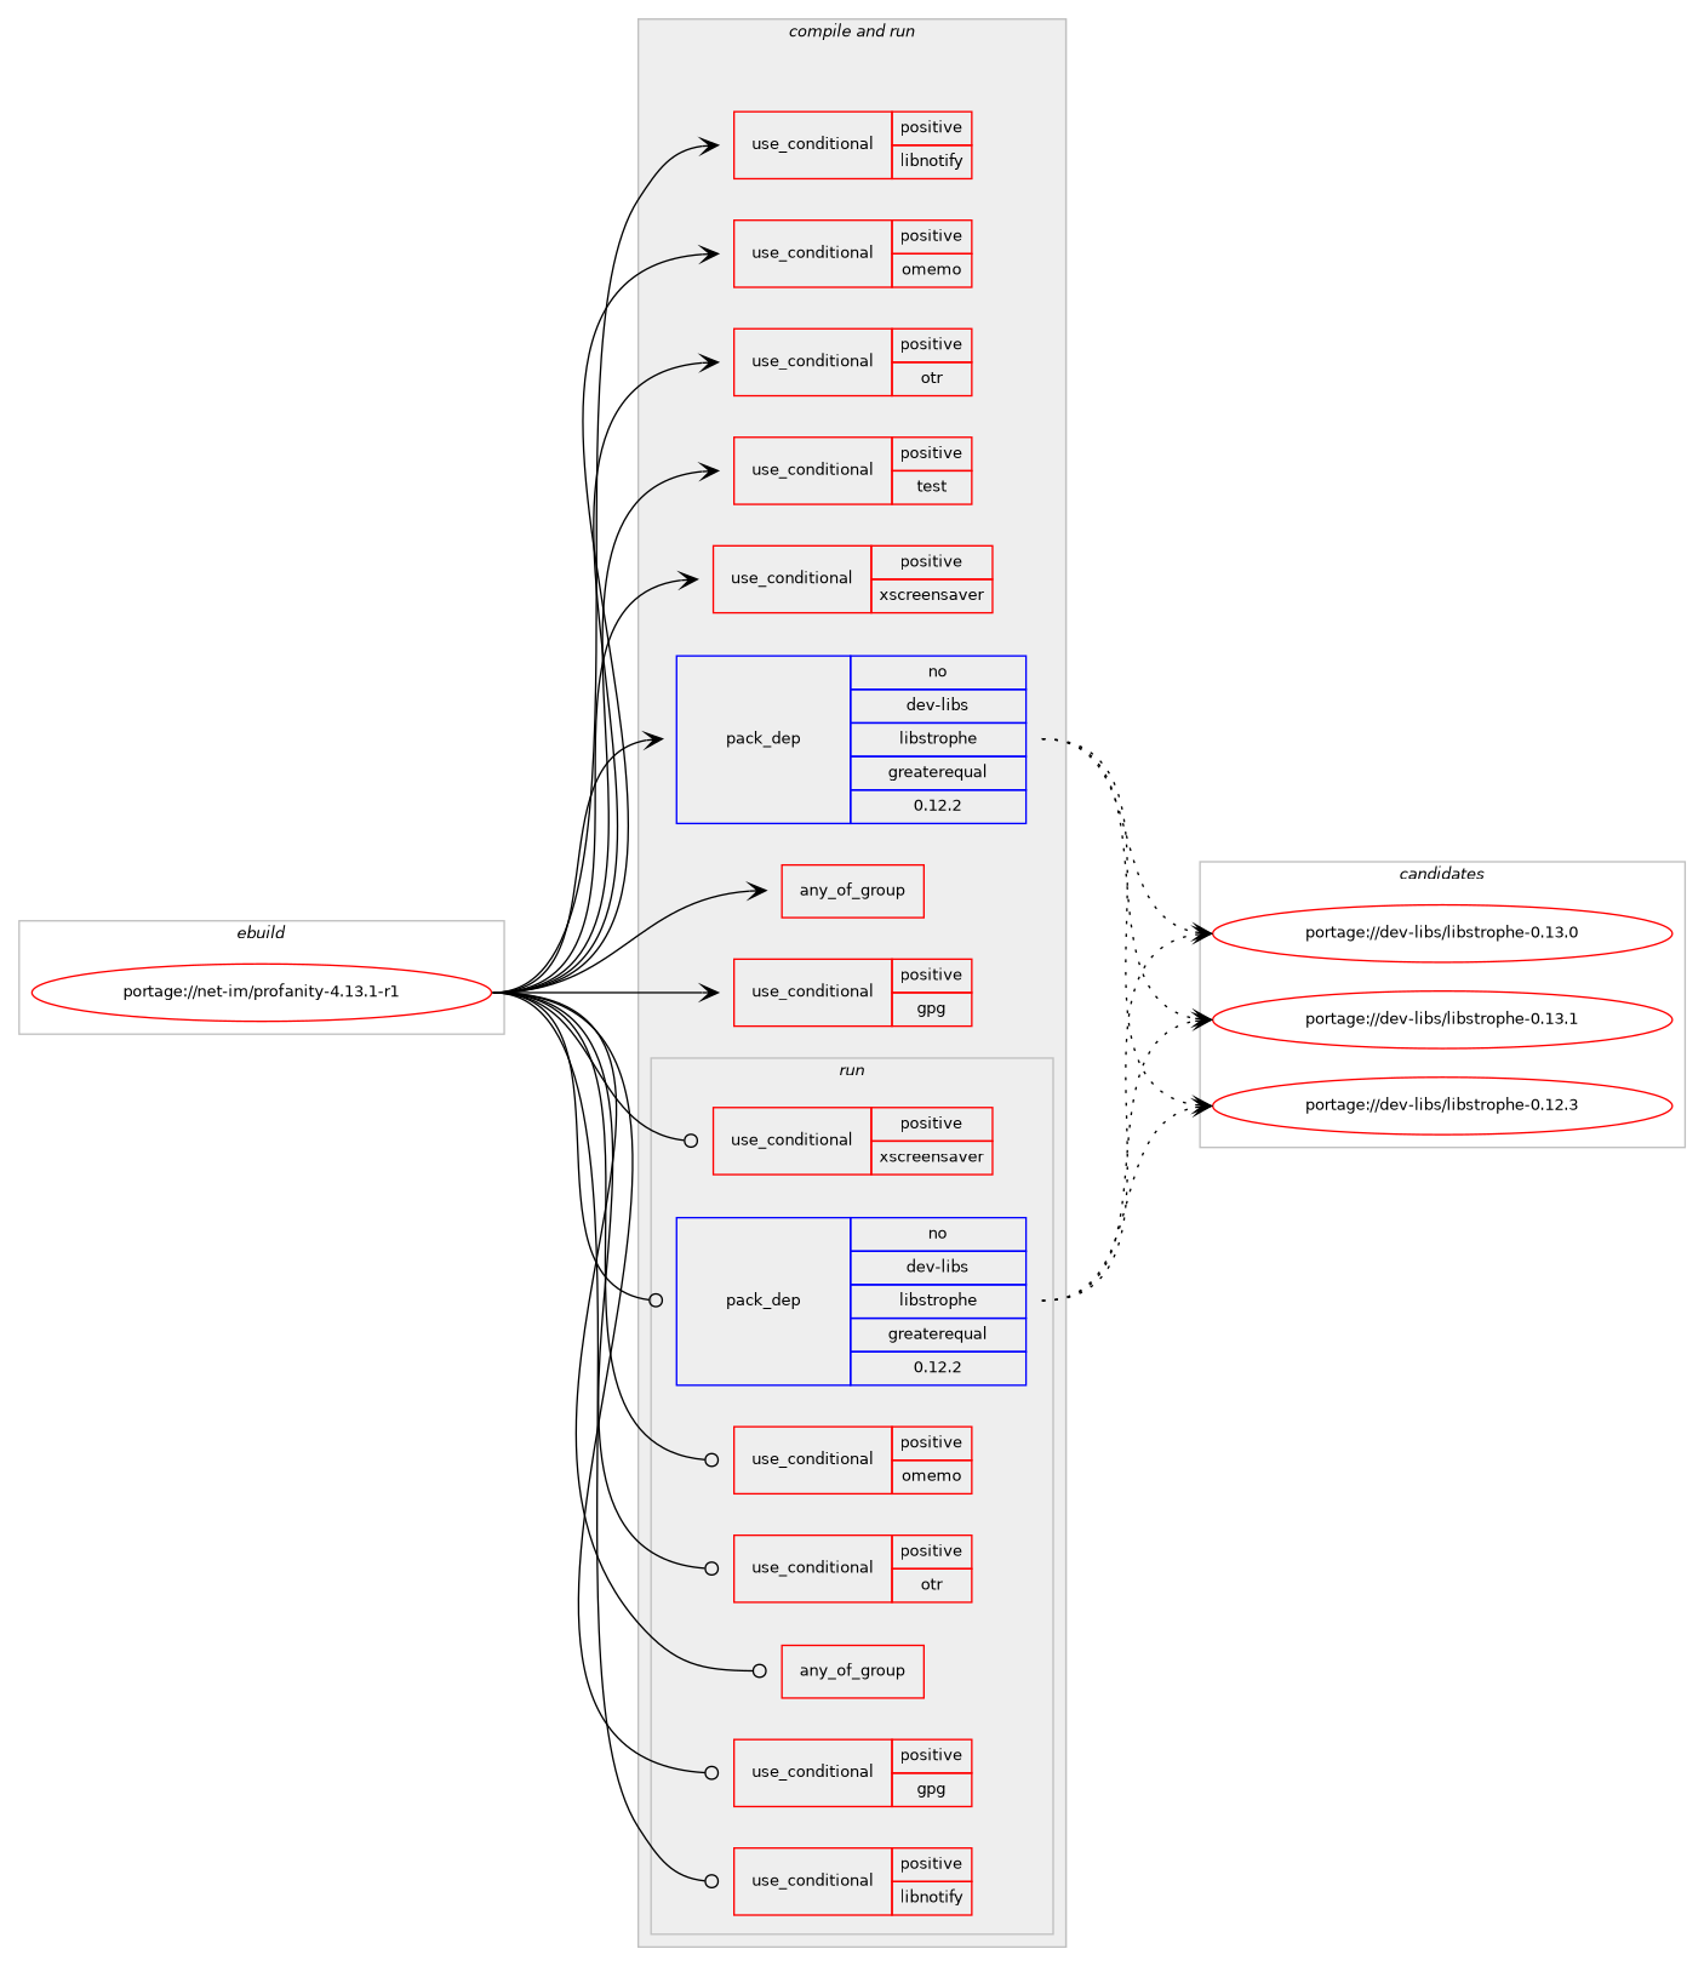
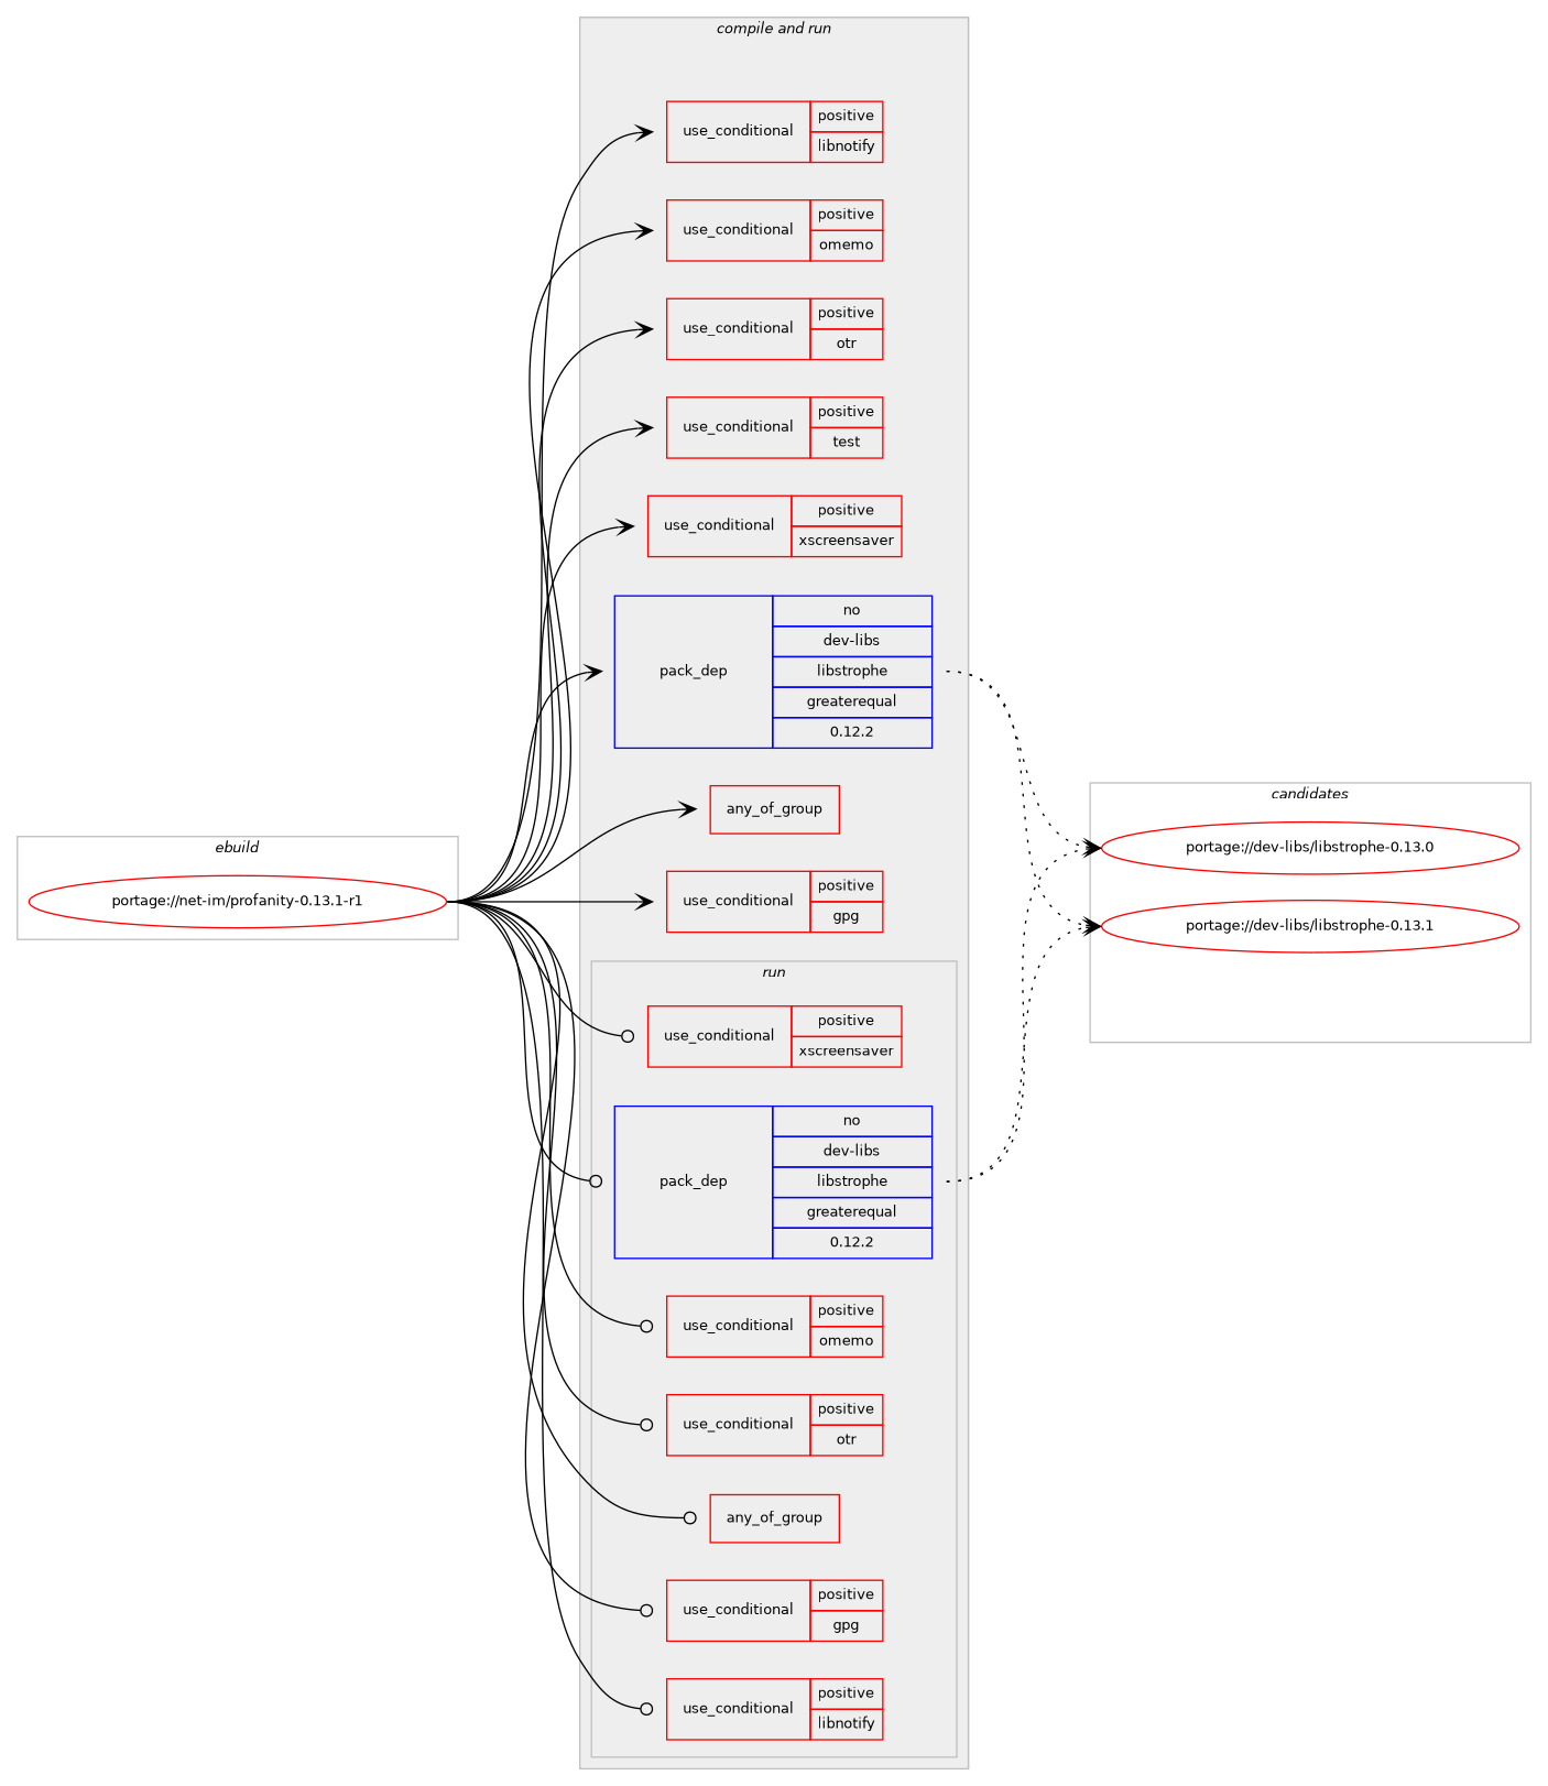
  digraph {
    compound=true
    concentrate=true
    fontname=Helvetica
    fontsize=10
    newrank=true
    rankdir=LR
    ranksep=1.5
    node [color=red fontname=Helvetica fontsize=10 shape=none]
    edge [arrowhead=vee headport=w style=solid tailport=e weight=20]
-   n1 [label="portage://net-im/profanity-4.13.1-r1" width=4 shape=""]
+   n1 [label="portage://net-im/profanity-0.13.1-r1" width=4 shape=""]
    n2 [label=<<TABLE BORDER="0" CELLBORDER="1" CELLSPACING="0" CELLPADDING="4"><TR><TD CELLPADDING="10">any_of_group</TD></TR></TABLE>>]
    n3 [label=<<TABLE BORDER="0" CELLBORDER="1" CELLSPACING="0" CELLPADDING="4"><TR><TD ROWSPAN="3" CELLPADDING="10">use_conditional</TD></TR><TR><TD>positive</TD></TR><TR><TD>gpg</TD></TR></TABLE>>]
    n4 [label=<<TABLE BORDER="0" CELLBORDER="1" CELLSPACING="0" CELLPADDING="4"><TR><TD ROWSPAN="3" CELLPADDING="10">use_conditional</TD></TR><TR><TD>positive</TD></TR><TR><TD>libnotify</TD></TR></TABLE>>]
    n5 [label=<<TABLE BORDER="0" CELLBORDER="1" CELLSPACING="0" CELLPADDING="4"><TR><TD ROWSPAN="3" CELLPADDING="10">use_conditional</TD></TR><TR><TD>positive</TD></TR><TR><TD>omemo</TD></TR></TABLE>>]
    n6 [label=<<TABLE BORDER="0" CELLBORDER="1" CELLSPACING="0" CELLPADDING="4"><TR><TD ROWSPAN="3" CELLPADDING="10">use_conditional</TD></TR><TR><TD>positive</TD></TR><TR><TD>otr</TD></TR></TABLE>>]
    n7 [label=<<TABLE BORDER="0" CELLBORDER="1" CELLSPACING="0" CELLPADDING="4"><TR><TD ROWSPAN="3" CELLPADDING="10">use_conditional</TD></TR><TR><TD>positive</TD></TR><TR><TD>test</TD></TR></TABLE>>]
    n8 [label=<<TABLE BORDER="0" CELLBORDER="1" CELLSPACING="0" CELLPADDING="4"><TR><TD ROWSPAN="3" CELLPADDING="10">use_conditional</TD></TR><TR><TD>positive</TD></TR><TR><TD>xscreensaver</TD></TR></TABLE>>]
    n9 [color=blue label=<<TABLE BORDER="0" CELLBORDER="1" CELLSPACING="0" CELLPADDING="4" WIDTH="220"><TR><TD ROWSPAN="6" CELLPADDING="30">pack_dep</TD></TR><TR><TD WIDTH="110">no</TD></TR><TR><TD>dev-libs</TD></TR><TR><TD>libstrophe</TD></TR><TR><TD>greaterequal</TD></TR><TR><TD>0.12.2</TD></TR></TABLE>>]
    n10 [label=<<TABLE BORDER="0" CELLBORDER="1" CELLSPACING="0" CELLPADDING="4"><TR><TD ROWSPAN="3" CELLPADDING="10">use_conditional</TD></TR><TR><TD>positive</TD></TR><TR><TD>omemo</TD></TR></TABLE>>]
    n11 [label=<<TABLE BORDER="0" CELLBORDER="1" CELLSPACING="0" CELLPADDING="4"><TR><TD ROWSPAN="3" CELLPADDING="10">use_conditional</TD></TR><TR><TD>positive</TD></TR><TR><TD>otr</TD></TR></TABLE>>]
    n12 [label=<<TABLE BORDER="0" CELLBORDER="1" CELLSPACING="0" CELLPADDING="4"><TR><TD CELLPADDING="10">any_of_group</TD></TR></TABLE>>]
    n13 [label=<<TABLE BORDER="0" CELLBORDER="1" CELLSPACING="0" CELLPADDING="4"><TR><TD ROWSPAN="3" CELLPADDING="10">use_conditional</TD></TR><TR><TD>positive</TD></TR><TR><TD>gpg</TD></TR></TABLE>>]
    n14 [label=<<TABLE BORDER="0" CELLBORDER="1" CELLSPACING="0" CELLPADDING="4"><TR><TD ROWSPAN="3" CELLPADDING="10">use_conditional</TD></TR><TR><TD>positive</TD></TR><TR><TD>libnotify</TD></TR></TABLE>>]
    n15 [label=<<TABLE BORDER="0" CELLBORDER="1" CELLSPACING="0" CELLPADDING="4"><TR><TD ROWSPAN="3" CELLPADDING="10">use_conditional</TD></TR><TR><TD>positive</TD></TR><TR><TD>xscreensaver</TD></TR></TABLE>>]
    n16 [color=blue label=<<TABLE BORDER="0" CELLBORDER="1" CELLSPACING="0" CELLPADDING="4" WIDTH="220"><TR><TD ROWSPAN="6" CELLPADDING="30">pack_dep</TD></TR><TR><TD WIDTH="110">no</TD></TR><TR><TD>dev-libs</TD></TR><TR><TD>libstrophe</TD></TR><TR><TD>greaterequal</TD></TR><TR><TD>0.12.2</TD></TR></TABLE>>]
-   n17 [label="portage://dev-libs/libstrophe-0.12.3" width=4 shape=""]
    n18 [label="portage://dev-libs/libstrophe-0.13.0" width=4 shape=""]
    n19 [label="portage://dev-libs/libstrophe-0.13.1" width=4 shape=""]
    subgraph cluster_1 {
      color=gray
      label=<<i>ebuild</i>>
      rank=same
      n1
    }
    subgraph cluster_2 {
      color=gray
      label=<<i>dependencies</i>>
      subgraph cluster_3 {
        color=gray
        fillcolor="#eeeeee"
        label=<<i>compile</i>>
        style=filled
        subgraph sub_4 {
          color=gray
          fillcolor="#eeeeee"
          label=<<i>compile</i>>
          style=filled
          n2
        }
        subgraph sub_5 {
          color=gray
          fillcolor="#eeeeee"
          label=<<i>compile</i>>
          style=filled
          n3
        }
        subgraph sub_6 {
          color=gray
          fillcolor="#eeeeee"
          label=<<i>compile</i>>
          style=filled
          n4
        }
        subgraph sub_7 {
          color=gray
          fillcolor="#eeeeee"
          label=<<i>compile</i>>
          style=filled
          n5
        }
        subgraph sub_8 {
          color=gray
          fillcolor="#eeeeee"
          label=<<i>compile</i>>
          style=filled
          n6
        }
        subgraph sub_9 {
          color=gray
          fillcolor="#eeeeee"
          label=<<i>compile</i>>
          style=filled
          n7
        }
        subgraph sub_10 {
          color=gray
          fillcolor="#eeeeee"
          label=<<i>compile</i>>
          style=filled
          n8
        }
        subgraph sub_11 {
          color=gray
          fillcolor="#eeeeee"
          label=<<i>compile</i>>
          style=filled
          n9
        }
      }
      subgraph cluster_12 {
        color=gray
        fillcolor="#eeeeee"
        label=<<i>compile and run</i>>
        style=filled
      }
      subgraph cluster_13 {
        color=gray
        fillcolor="#eeeeee"
        label=<<i>run</i>>
        style=filled
        subgraph sub_14 {
          color=gray
          fillcolor="#eeeeee"
          label=<<i>run</i>>
          style=filled
          n10
        }
        subgraph sub_15 {
          color=gray
          fillcolor="#eeeeee"
          label=<<i>run</i>>
          style=filled
          n11
        }
        subgraph sub_16 {
          color=gray
          fillcolor="#eeeeee"
          label=<<i>run</i>>
          style=filled
          n12
        }
        subgraph sub_17 {
          color=gray
          fillcolor="#eeeeee"
          label=<<i>run</i>>
          style=filled
          n13
        }
        subgraph sub_18 {
          color=gray
          fillcolor="#eeeeee"
          label=<<i>run</i>>
          style=filled
          n14
        }
        subgraph sub_19 {
          color=gray
          fillcolor="#eeeeee"
          label=<<i>run</i>>
          style=filled
          n15
        }
        subgraph sub_20 {
          color=gray
          fillcolor="#eeeeee"
          label=<<i>run</i>>
          style=filled
          n16
        }
      }
    }
    subgraph cluster_21 {
      color=gray
      label=<<i>candidates</i>>
      rank=same
      subgraph sub_22 {
        color=black
        label=<<i>candidates</i>>
        nodesep=1
        rank=same
-       n17
        n18
        n19
      }
      subgraph sub_23 {
        color=black
        label=<<i>candidates</i>>
        nodesep=1
        rank=same
-       n17
        n18
        n19
      }
    }
    n1 -> n2
    n1 -> n3
    n1 -> n4
    n1 -> n5
    n1 -> n6
    n1 -> n7
    n1 -> n8
    n1 -> n9
    n1 -> n10 [arrowhead=odot]
    n1 -> n11 [arrowhead=odot]
    n1 -> n12 [arrowhead=odot]
    n1 -> n13 [arrowhead=odot]
    n1 -> n14 [arrowhead=odot]
    n1 -> n15 [arrowhead=odot]
    n1 -> n16 [arrowhead=odot]
-   n9 -> n17 [style=dotted weight=100]
    n9 -> n18 [style=dotted weight=100]
    n9 -> n19 [style=dotted weight=100]
-   n16 -> n17 [style=dotted weight=100]
    n16 -> n18 [style=dotted weight=100]
    n16 -> n19 [style=dotted weight=100]
  }
